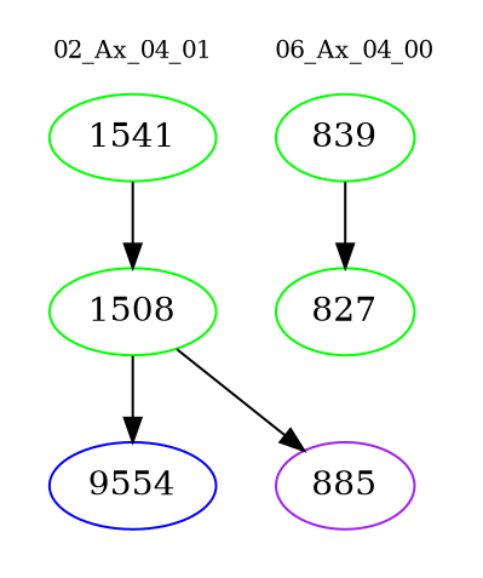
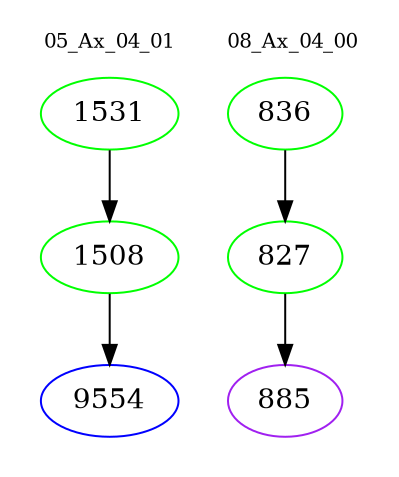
  digraph {
    node [color=green]
    edge [color=black]
-   n1 [label=1541]
+   n1 [label=1531]
    n2 [label=1508]
    n3 [color=blue label=9554]
-   n4 [label=839]
+   n4 [label=836]
    n5 [label=827]
    n6 [color=purple label=885]
    subgraph cluster_1 {
      color=white
      fontsize=10
-     label="02_Ax_04_01"
+     label="05_Ax_04_01"
      n1
      n2
      n3
    }
    subgraph cluster_2 {
      color=white
      fontsize=10
-     label="06_Ax_04_00"
+     label="08_Ax_04_00"
      n4
      n5
      n6
    }
    n1 -> n2
    n2 -> n3
    n4 -> n5
-   n2 -> n6
+   n5 -> n6
  }
